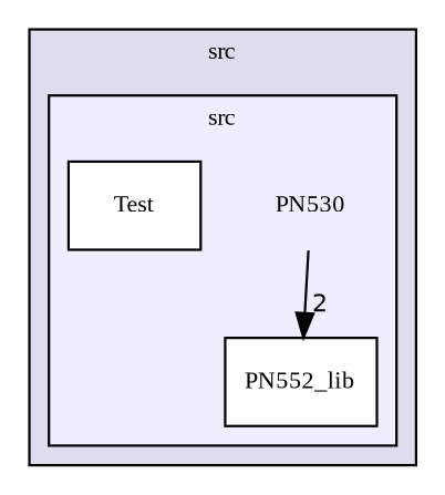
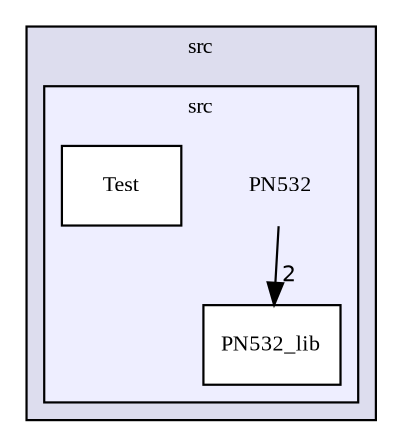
  digraph {
    compound=true
    fontname="Liberation Serif"
    node [fontname="Liberation Serif" fontsize=10 shape=box color=black fillcolor=white style=filled]
-   n1 [label=PN530 shape=plaintext color="" fillcolor="" style=""]
-   n2 [label=PN552_lib]
+   n1 [label=PN532 shape=plaintext color="" fillcolor="" style=""]
+   n2 [label=PN532_lib]
    n3 [label=Test]
    subgraph cluster_1 {
      bgcolor="#ddddee"
      fontsize=10
      label=src
      pencolor=black
      subgraph cluster_2 {
        bgcolor="#eeeeff"
        fontsize=10
        pencolor=black
        n1
        n2
        n3
      }
    }
    n1 -> n2 [headlabel=2 labeldistance=1.5 labelfontname=Helvetica labelfontsize=10 fontname="Liberation Serif"]
  }
